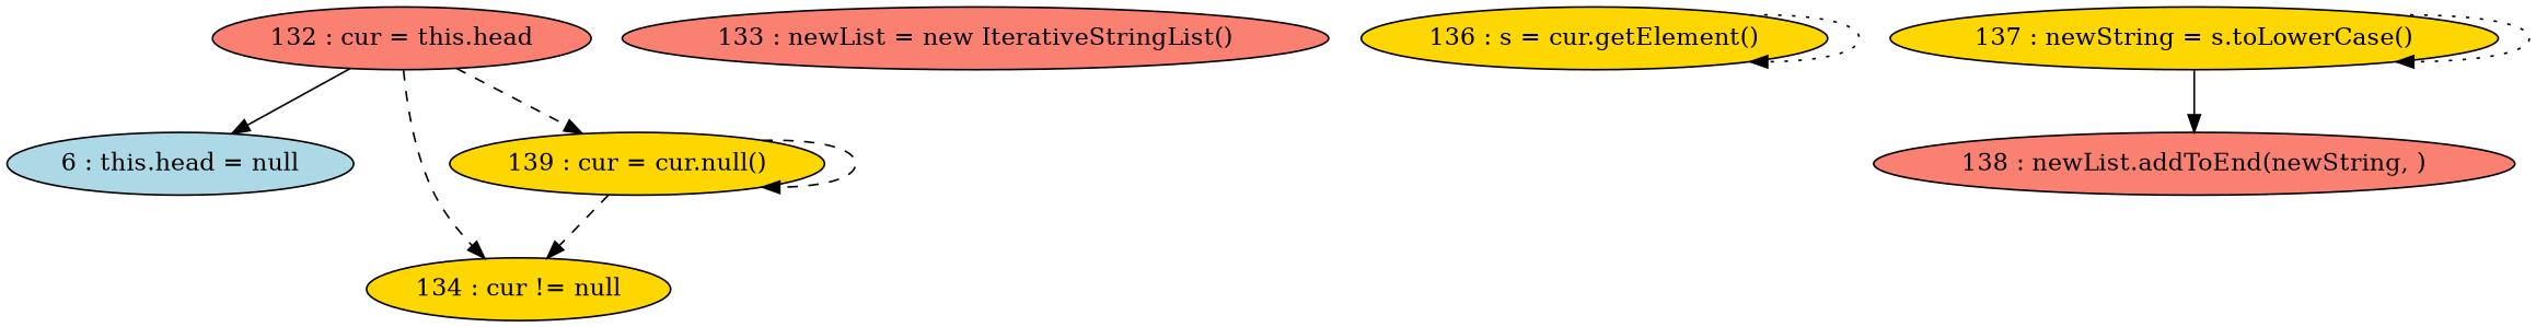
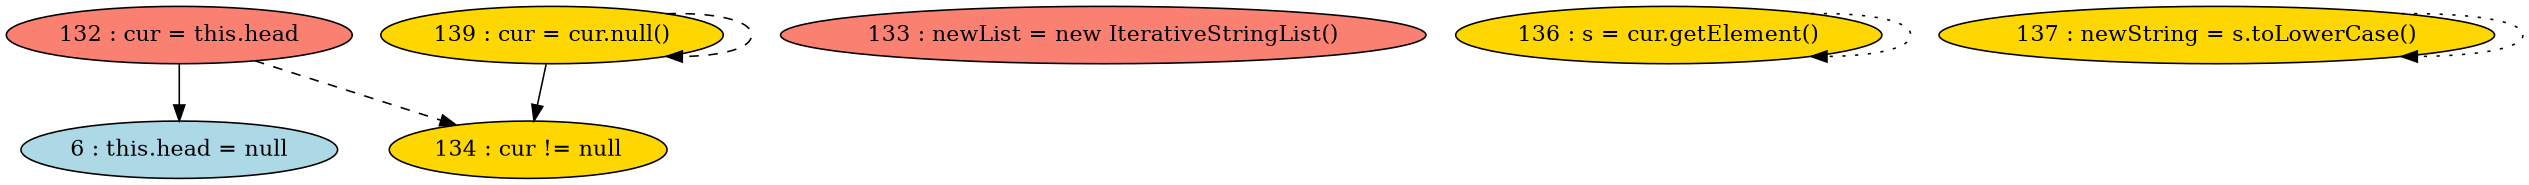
  digraph {
    node [fillcolor=gold style=filled]
    edge [style=solid]
    "6 : this.head = null" [fillcolor=lightblue]
    "132 : cur = this.head" [fillcolor=salmon]
    "134 : cur != null"
    n4 [label="139 : cur = cur.null()"]
    "133 : newList = new IterativeStringList()" [fillcolor=salmon]
    "136 : s = cur.getElement()"
    "137 : newString = s.toLowerCase()"
-   "138 : newList.addToEnd(newString, )" [fillcolor=salmon]
    "132 : cur = this.head" -> "6 : this.head = null"
    "132 : cur = this.head" -> "134 : cur != null" [style=dashed]
-   "132 : cur = this.head" -> n4 [style=dashed]
-   n4 -> "134 : cur != null" [style=dashed]
+   n4 -> "134 : cur != null"
    n4 -> n4 [style=dashed]
    "136 : s = cur.getElement()" -> "136 : s = cur.getElement()" [style=dotted]
    "137 : newString = s.toLowerCase()" -> "137 : newString = s.toLowerCase()" [style=dotted]
-   "137 : newString = s.toLowerCase()" -> "138 : newList.addToEnd(newString, )"
  }
